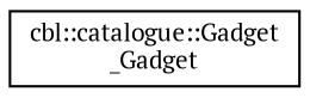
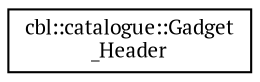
  digraph {
    rankdir=LR
    fontname="PT Serif"
-   n1 [color=black fillcolor=white fontname="PT Serif" fontsize=10 height=0.2 label="cbl::catalogue::Gadget\l_Gadget" shape=record style=filled width=0.4]
+   n1 [color=black fillcolor=white fontname="PT Serif" fontsize=10 height=0.2 label="cbl::catalogue::Gadget\l_Header" shape=record style=filled width=0.4]
  }
